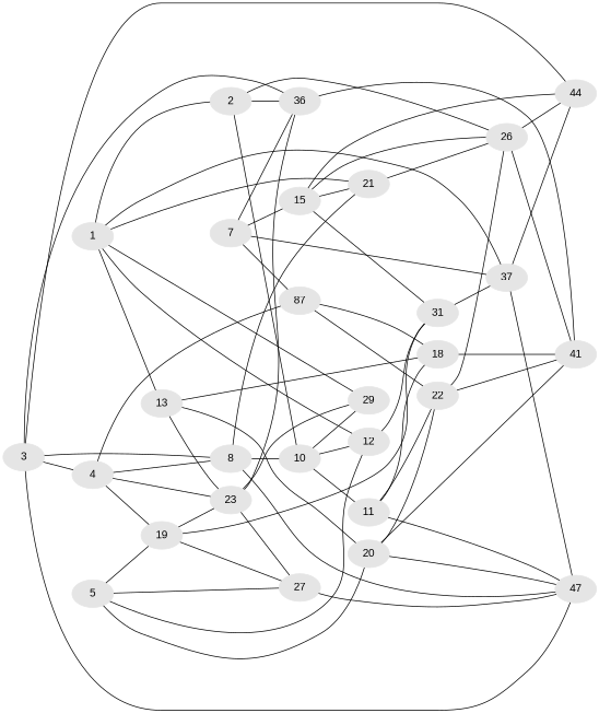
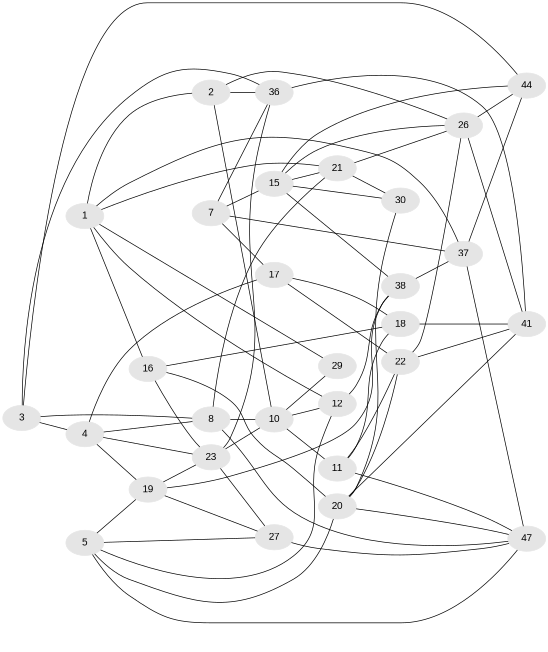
  graph {
    fontname="Liberation Sans"
    rankdir=LR
    node [color=gray90 fontname="Liberation Sans" style=filled]
    edge [fontname="Liberation Sans"]
    1 [super="+46"]
    2 [super="+49"]
    12
-   13
+   13 [label=16]
    21 [super="+35"]
    29
    37 [super="+38"]
    10 [super="+40"]
    26 [super="+43"]
    36 [super="+45"]
-   31
+   31 [label=38]
    23 [super="+28"]
    20 [super="+25"]
    18 [super="+24"]
+   30
    44
    47 [super="+48"]
    11
    41 [super="+50"]
    3 [super="+9"]
    4 [super="+33"]
    8 [super="+14"]
-   17 [label=87]
+   17
    19 [super="+42"]
    22 [super="+32"]
    27 [super="+34"]
    5 [super="+6"]
    15 [super="+16"]
    7
    1 -- 2
    1 -- 12
    1 -- 13
    1 -- 21
    1 -- 29
    1 -- 37
    2 -- 10 [weight=2]
    2 -- 26
    2 -- 36 [weight=2]
    12 -- 31
    13 -- 23
    13 -- 20
    13 -- 18
    21 -- 26
+   21 -- 30
    37 -- 44
    37 -- 47
    10 -- 12
    10 -- 29
    10 -- 11
    26 -- 44
    26 -- 41
    36 -- 41
    31 -- 37
-   23 -- 29
+   23 -- 10
    23 -- 36
    23 -- 27
+   20 -- 30
    20 -- 47
    20 -- 41
    20 -- 22
    18 -- 41
    11 -- 18
    11 -- 47
    11 -- 22
    3 -- 36
    3 -- 44
-   3 -- 47
+   5 -- 47
    3 -- 4 [weight=2]
    3 -- 8
    4 -- 23
    4 -- 8
    4 -- 17
    4 -- 19
    8 -- 21 [weight=2]
    8 -- 10
    8 -- 47
    17 -- 18
    17 -- 22
    19 -- 31
    19 -- 23
    19 -- 27
    22 -- 26
    22 -- 41
    27 -- 47
    5 -- 12
    5 -- 20
    5 -- 19
    5 -- 27 [weight=3]
    15 -- 21
    15 -- 26
    15 -- 31
+   15 -- 30
    15 -- 44
    7 -- 37
    7 -- 36
    7 -- 17
    7 -- 15
  }
